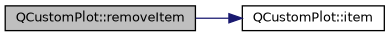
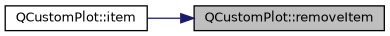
  digraph {
    rankdir=LR
    node [color=black fontname=Helvetica fontsize=10 shape=record style=filled]
    n1 [fillcolor=grey75 fontcolor=black height=0.2 label="QCustomPlot::removeItem" width=0.4]
    n2 [fillcolor=white height=0.2 label="QCustomPlot::item" width=0.4]
-   n1 -> n2 [color=midnightblue fontname=Helvetica fontsize=10 labelfontname=Helvetica labelfontsize=10 style=solid]
+   n2 -> n1 [color=midnightblue fontname=Helvetica fontsize=10 labelfontname=Helvetica labelfontsize=10 style=solid]
  }
